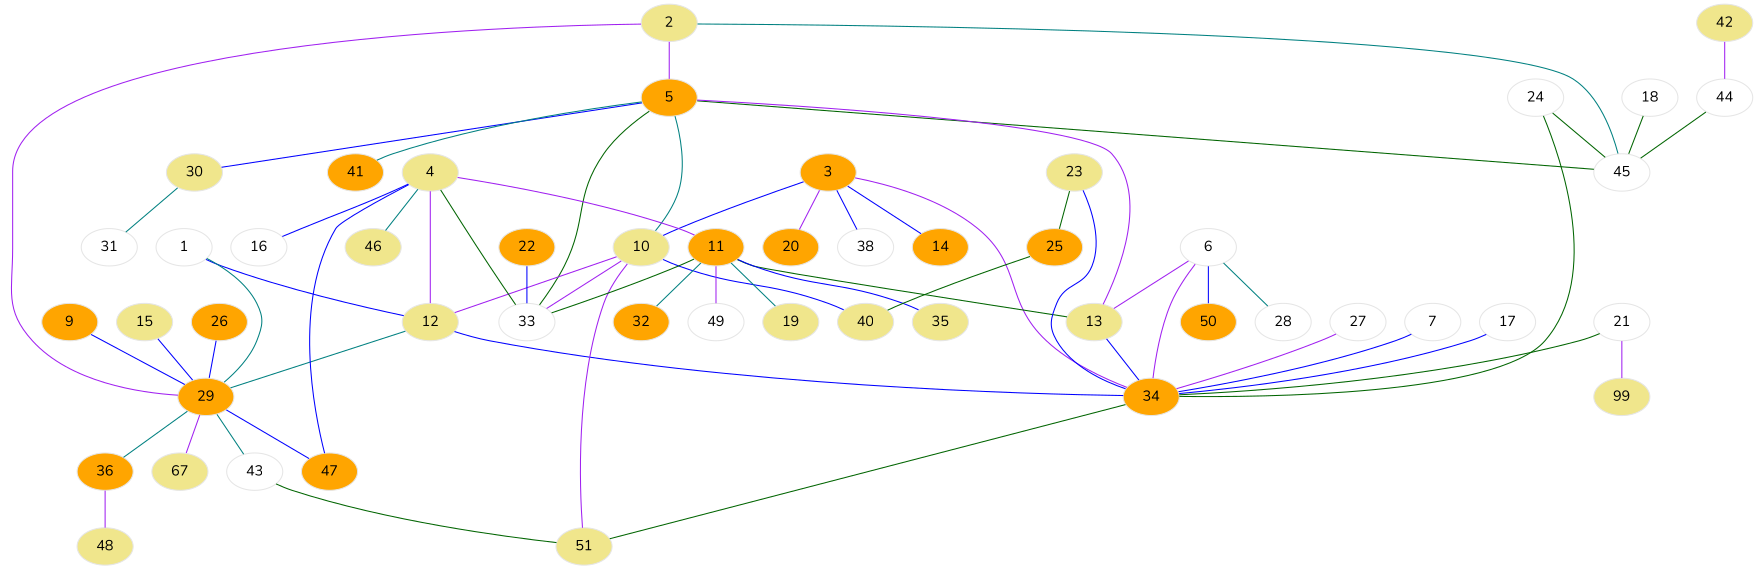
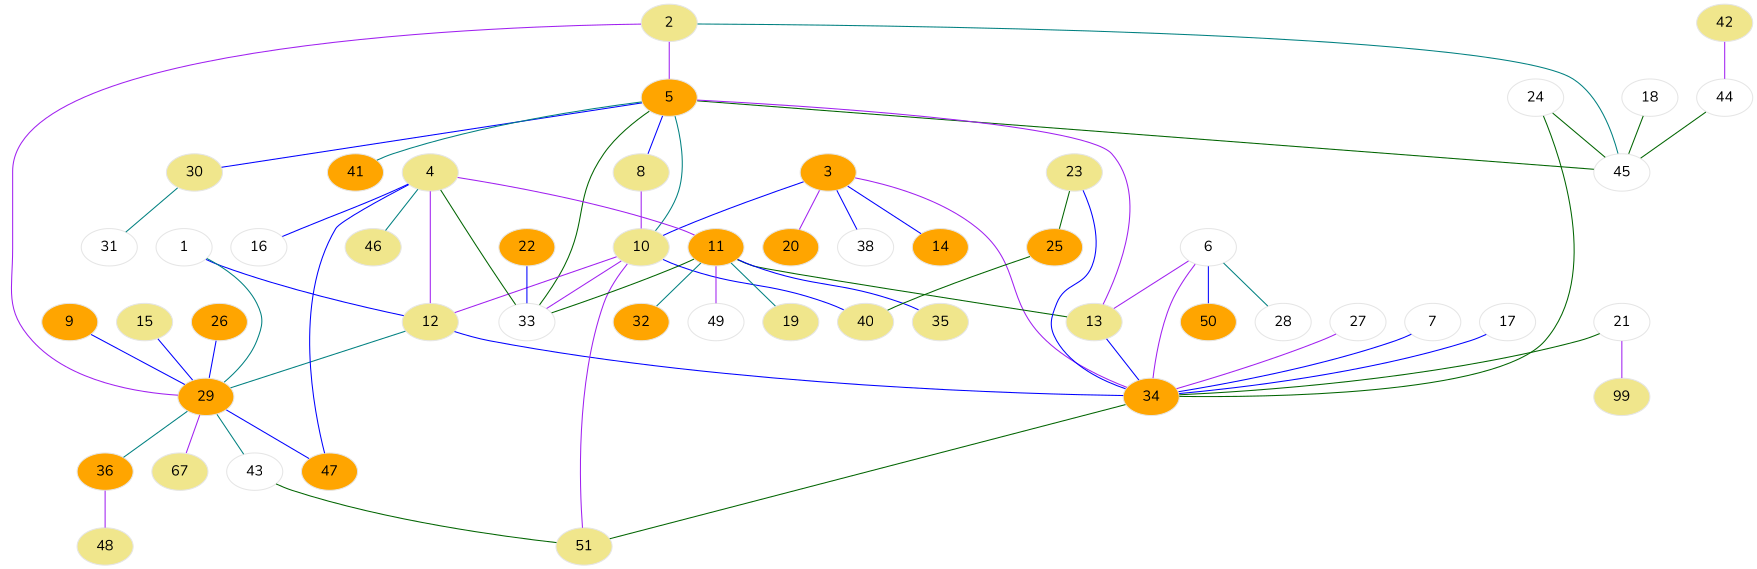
  graph {
    fontname=Nunito
    node [color=gray90 fillcolor=khaki fontname=Nunito style=filled]
    edge [color=blue fontname=Nunito weight=1.0]
    1 [fillcolor=white]
    12
    29 [fillcolor=orange]
    34 [fillcolor=orange]
    47 [fillcolor=orange]
    36 [fillcolor=orange]
    n7 [label=67]
    43 [fillcolor=white]
    2
    5 [fillcolor=orange]
    45 [fillcolor=white]
    10
    33 [fillcolor=white]
+   8
    13
    30
    41 [fillcolor=orange]
    3 [fillcolor=orange]
    14 [fillcolor=orange]
    20 [fillcolor=orange]
    38 [fillcolor=white]
    40
    51
    4
    11 [fillcolor=orange]
    16 [fillcolor=white]
    46
    19
    32 [fillcolor=orange]
    35
    49 [fillcolor=white]
    31 [fillcolor=white]
    6 [fillcolor=white]
    28 [fillcolor=white]
    50 [fillcolor=orange]
    7 [fillcolor=white]
    9 [fillcolor=orange]
    15
    17 [fillcolor=white]
    18 [fillcolor=white]
    21 [fillcolor=white]
    n42 [label=99]
    22 [fillcolor=orange]
    23
    25 [fillcolor=orange]
    24 [fillcolor=white]
    26 [fillcolor=orange]
    27 [fillcolor=white]
    48
    44 [fillcolor=white]
    42
    1 -- 12
    1 -- 29 [color=teal]
    12 -- 29 [color=teal]
    12 -- 34
    29 -- 47
    29 -- 36 [color=teal]
    29 -- n7 [color=purple]
    29 -- 43 [color=teal]
    34 -- 51 [color=darkgreen]
    36 -- 48 [color=purple]
    43 -- 51 [color=darkgreen]
    2 -- 29 [color=purple]
    2 -- 5 [color=purple]
    2 -- 45 [color=teal]
    5 -- 45 [color=darkgreen]
    5 -- 10 [color=teal weight=2.0]
    5 -- 33 [color=darkgreen]
+   5 -- 8
    5 -- 13 [color=purple]
    5 -- 30
    5 -- 41 [color=teal]
    10 -- 12 [color=purple]
    10 -- 33 [color=purple]
    10 -- 40
    10 -- 51 [color=purple]
+   8 -- 10 [color=purple]
    13 -- 34
    30 -- 31 [color=teal]
    3 -- 34 [color=purple]
    3 -- 10 [weight=2.0]
    3 -- 14
    3 -- 20 [color=purple]
    3 -- 38
    4 -- 12 [color=purple]
    4 -- 47
    4 -- 33 [color=darkgreen]
    4 -- 11 [color=purple]
    4 -- 16
    4 -- 46 [color=teal]
    11 -- 33 [color=darkgreen]
    11 -- 13 [color=darkgreen]
    11 -- 19 [color=teal]
    11 -- 32 [color=teal]
    11 -- 35
    11 -- 49 [color=purple]
    6 -- 34 [color=purple]
    6 -- 13 [color=purple]
    6 -- 28 [color=teal]
    6 -- 50
    7 -- 34
    9 -- 29
    15 -- 29
    17 -- 34
    18 -- 45 [color=darkgreen]
    21 -- 34 [color=darkgreen]
    21 -- n42 [color=purple]
    22 -- 33
    23 -- 34
    23 -- 25 [color=darkgreen]
    25 -- 40 [color=darkgreen]
    24 -- 34 [color=darkgreen]
    24 -- 45 [color=darkgreen]
    26 -- 29
    27 -- 34 [color=purple]
    44 -- 45 [color=darkgreen]
    42 -- 44 [color=purple]
  }
